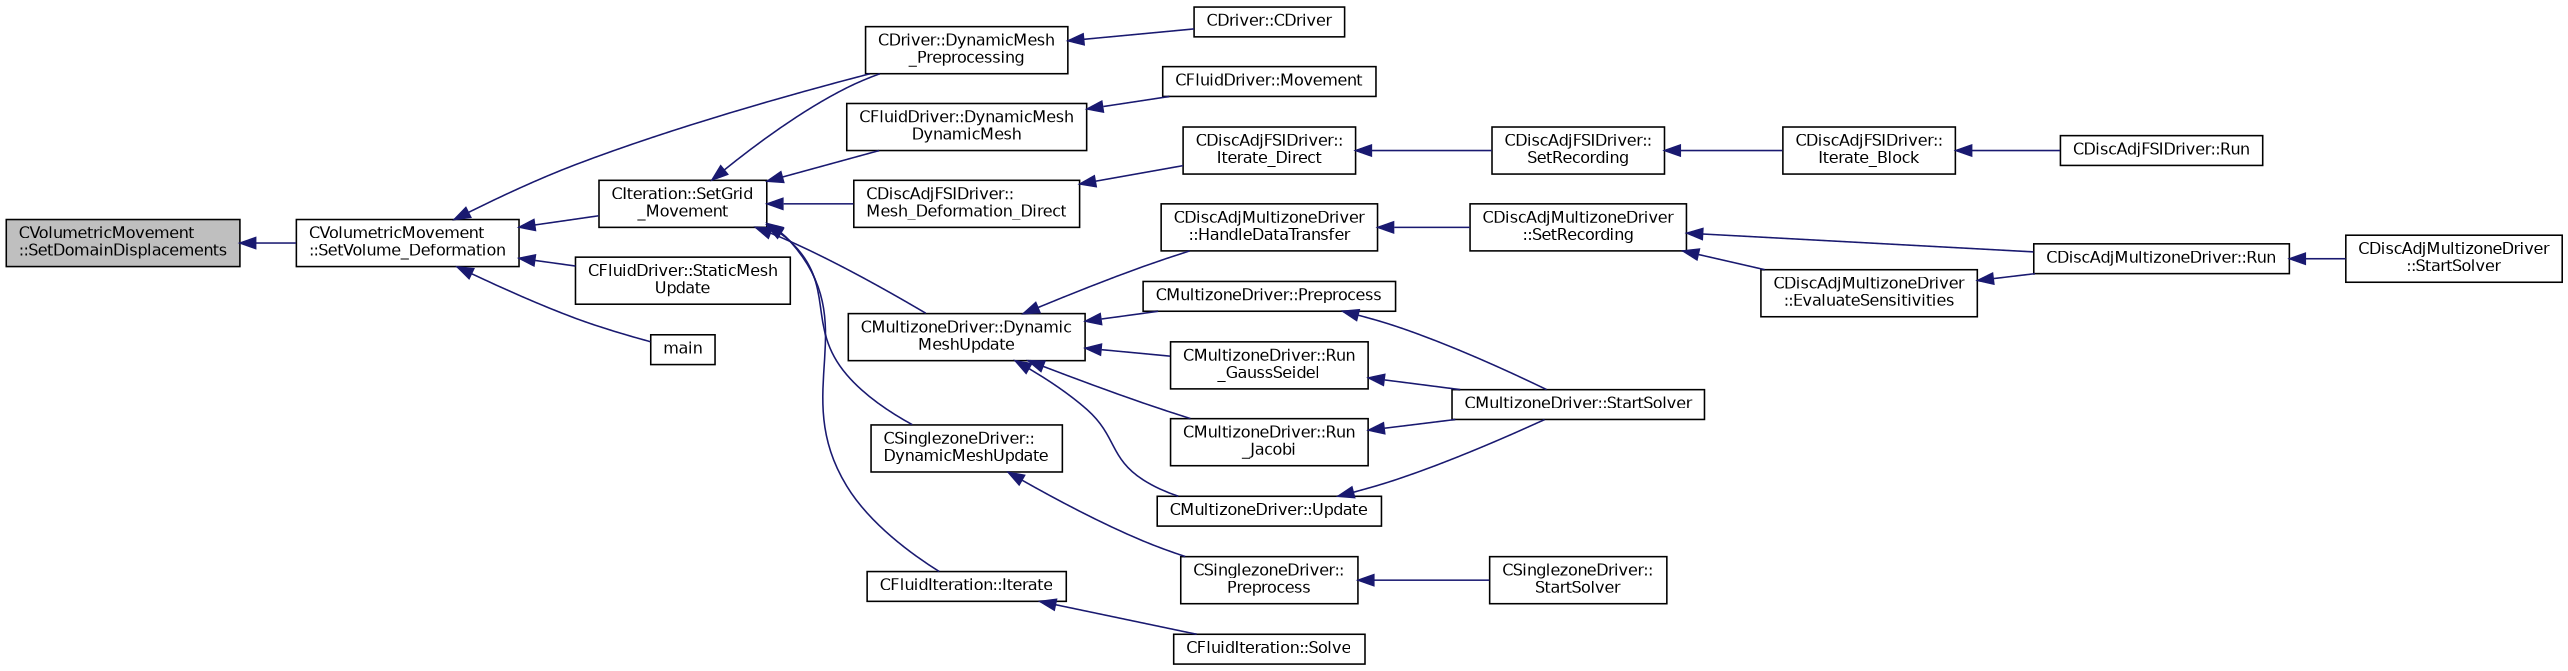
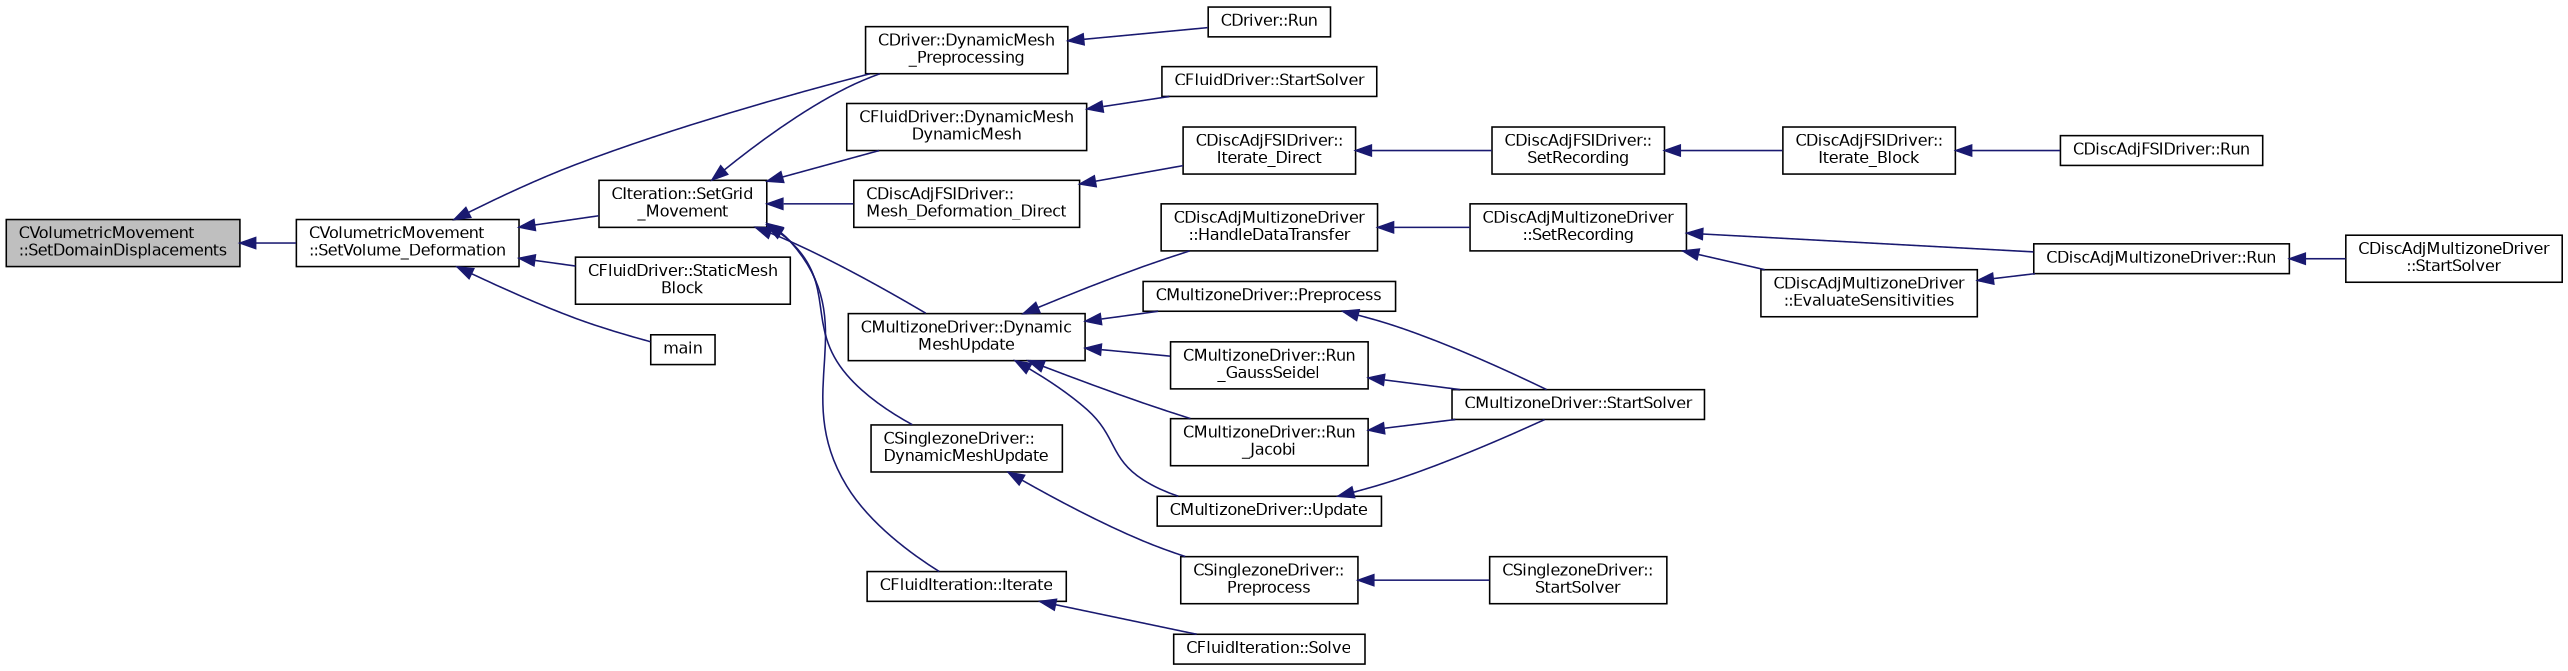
  digraph {
    rankdir=LR
    node [color=black fillcolor=white fontname=Helvetica fontsize=10 shape=record style=filled]
    edge [color=midnightblue dir=back fontname=Helvetica fontsize=10 labelfontname=Helvetica labelfontsize=10 style=solid]
    n1 [fillcolor=grey75 fontcolor=black height=0.2 label="CVolumetricMovement\l::SetDomainDisplacements" width=0.4]
    n2 [height=0.2 label="CVolumetricMovement\l::SetVolume_Deformation" width=0.4]
    n3 [height=0.2 label="CDriver::DynamicMesh\l_Preprocessing" width=0.4]
    n4 [height=0.2 label="CIteration::SetGrid\l_Movement" width=0.4]
-   n5 [height=0.2 label="CFluidDriver::StaticMesh\lUpdate" width=0.4]
+   n5 [height=0.2 label="CFluidDriver::StaticMesh\lBlock" width=0.4]
    n6 [height=0.2 label=main width=0.4]
-   n7 [height=0.2 label="CDriver::CDriver" width=0.4]
+   n7 [height=0.2 label="CDriver::Run" width=0.4]
    n8 [height=0.2 label="CFluidDriver::DynamicMesh\lDynamicMesh" width=0.4]
    n9 [height=0.2 label="CDiscAdjFSIDriver::\lMesh_Deformation_Direct" width=0.4]
    n10 [height=0.2 label="CMultizoneDriver::Dynamic\lMeshUpdate" width=0.4]
    n11 [height=0.2 label="CSinglezoneDriver::\lDynamicMeshUpdate" width=0.4]
    n12 [height=0.2 label="CFluidIteration::Iterate" width=0.4]
-   n13 [height=0.2 label="CFluidDriver::Movement" width=0.4]
+   n13 [height=0.2 label="CFluidDriver::StartSolver" width=0.4]
    n14 [height=0.2 label="CDiscAdjFSIDriver::\lIterate_Direct" width=0.4]
    n15 [height=0.2 label="CDiscAdjMultizoneDriver\l::HandleDataTransfer" width=0.4]
    n16 [height=0.2 label="CMultizoneDriver::Preprocess" width=0.4]
    n17 [height=0.2 label="CMultizoneDriver::Run\l_GaussSeidel" width=0.4]
    n18 [height=0.2 label="CMultizoneDriver::Run\l_Jacobi" width=0.4]
    n19 [height=0.2 label="CMultizoneDriver::Update" width=0.4]
    n20 [height=0.2 label="CSinglezoneDriver::\lPreprocess" width=0.4]
    n21 [height=0.2 label="CFluidIteration::Solve" width=0.4]
    n22 [height=0.2 label="CDiscAdjFSIDriver::\lSetRecording" width=0.4]
    n23 [height=0.2 label="CDiscAdjFSIDriver::\lIterate_Block" width=0.4]
    n24 [height=0.2 label="CDiscAdjFSIDriver::Run" width=0.4]
    n25 [height=0.2 label="CDiscAdjMultizoneDriver\l::SetRecording" width=0.4]
    n26 [height=0.2 label="CMultizoneDriver::StartSolver" width=0.4]
    n27 [height=0.2 label="CDiscAdjMultizoneDriver::Run" width=0.4]
    n28 [height=0.2 label="CDiscAdjMultizoneDriver\l::EvaluateSensitivities" width=0.4]
    n29 [height=0.2 label="CDiscAdjMultizoneDriver\l::StartSolver" width=0.4]
    n30 [height=0.2 label="CSinglezoneDriver::\lStartSolver" width=0.4]
    n1 -> n2
    n2 -> n3
    n2 -> n4
    n2 -> n5
    n2 -> n6
    n3 -> n7
    n4 -> n3
    n4 -> n8
    n4 -> n9
    n4 -> n10
    n4 -> n11
    n4 -> n12
    n8 -> n13
    n9 -> n14
    n10 -> n15
    n10 -> n16
    n10 -> n17
    n10 -> n18
    n10 -> n19
    n11 -> n20
    n12 -> n21
    n14 -> n22
    n15 -> n25
    n16 -> n26
    n17 -> n26
    n18 -> n26
    n19 -> n26
    n20 -> n30
    n22 -> n23
    n23 -> n24
    n25 -> n27
    n25 -> n28
    n27 -> n29
    n28 -> n27
  }
